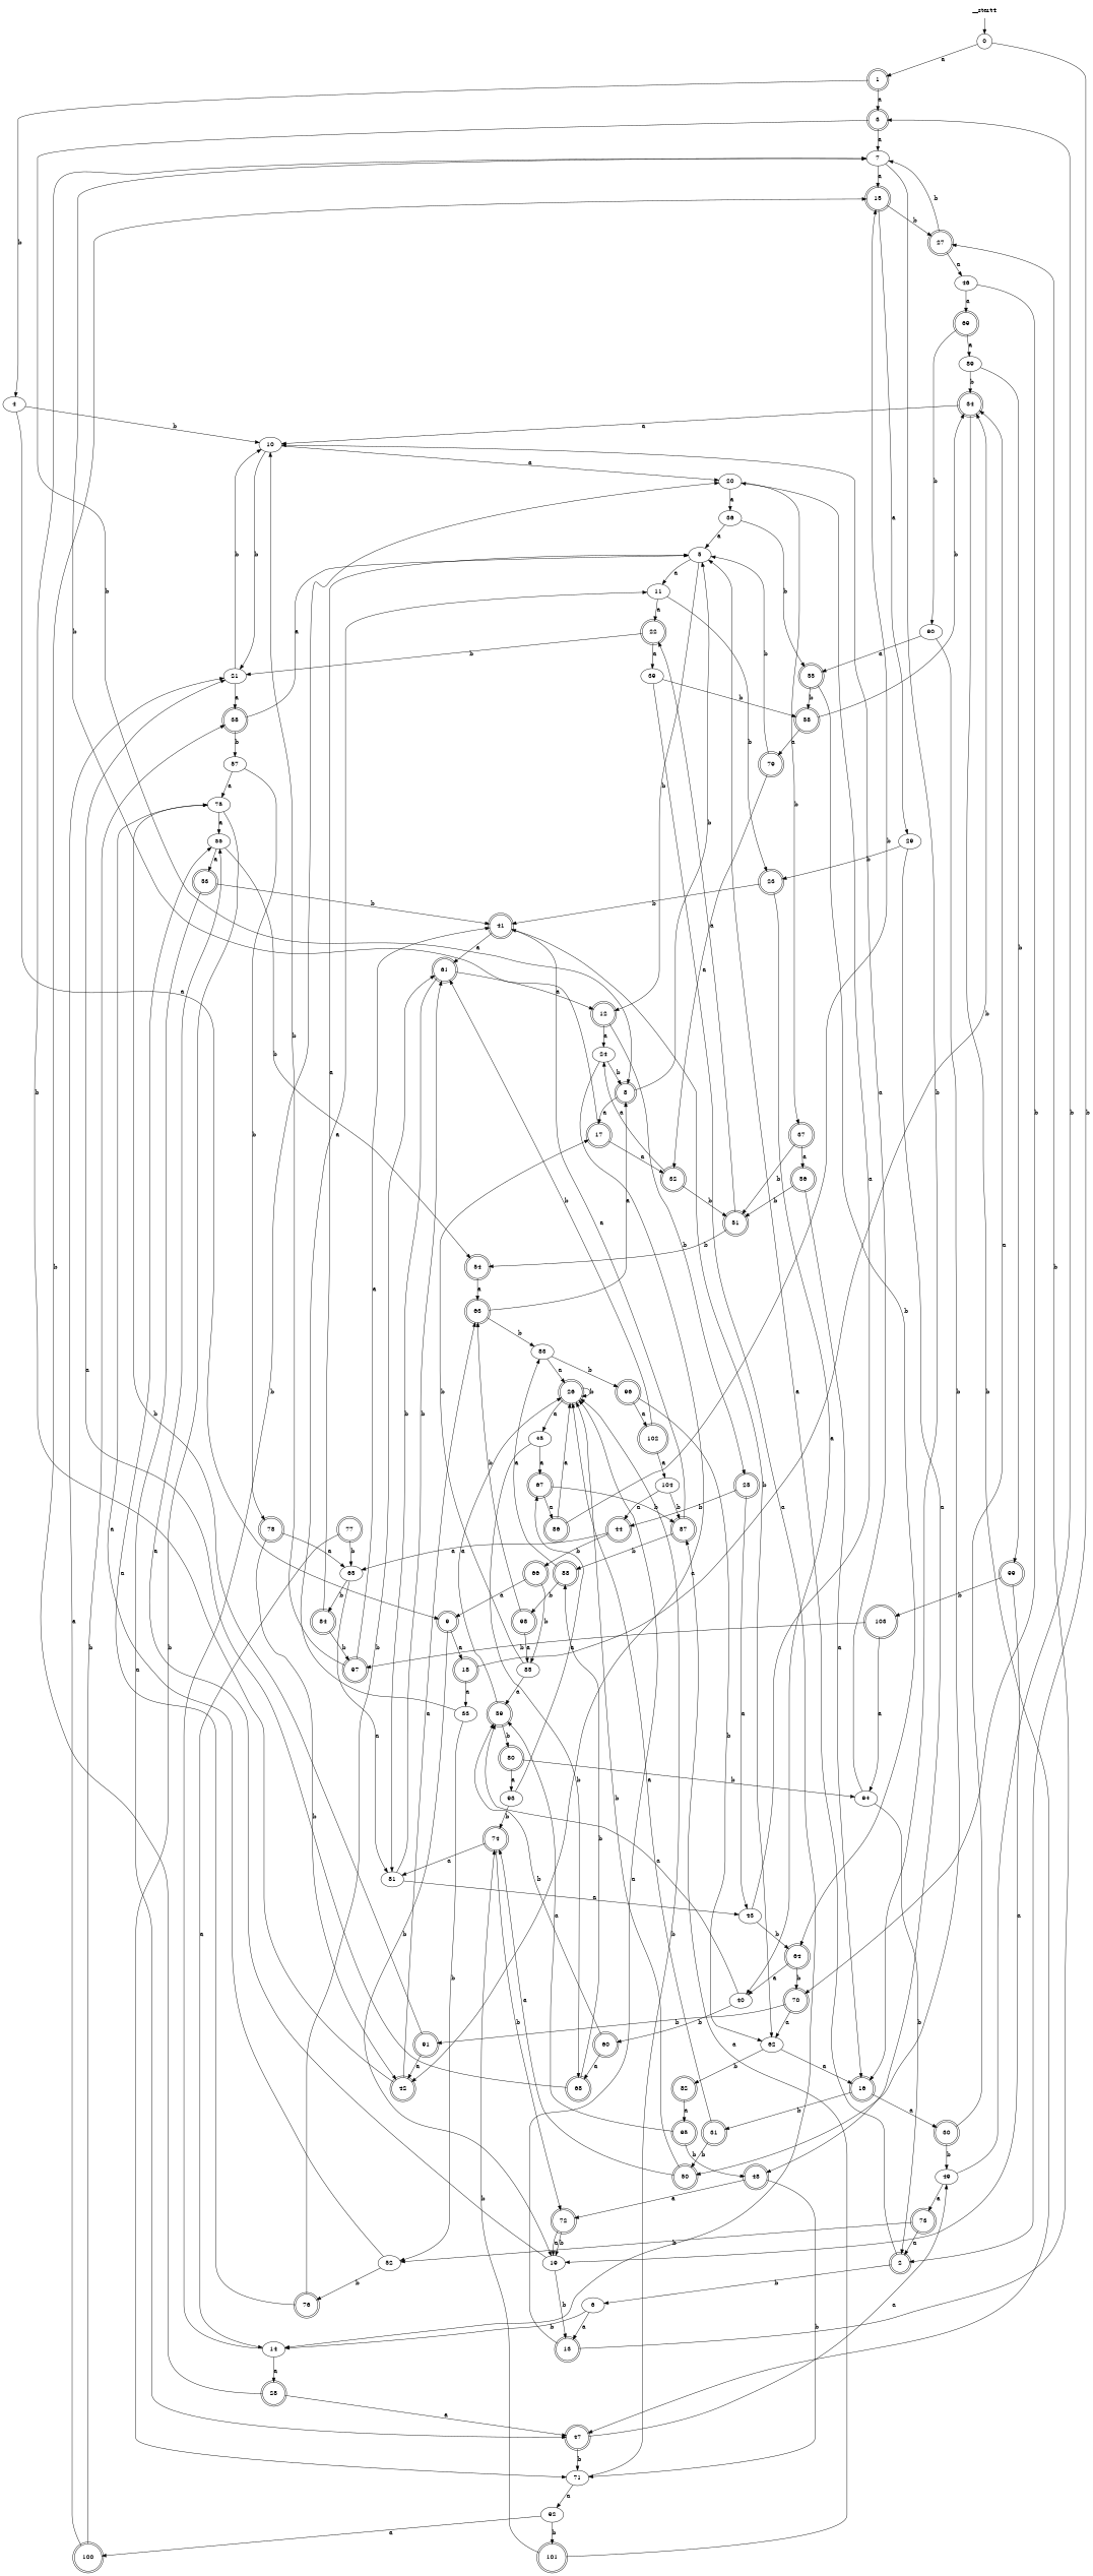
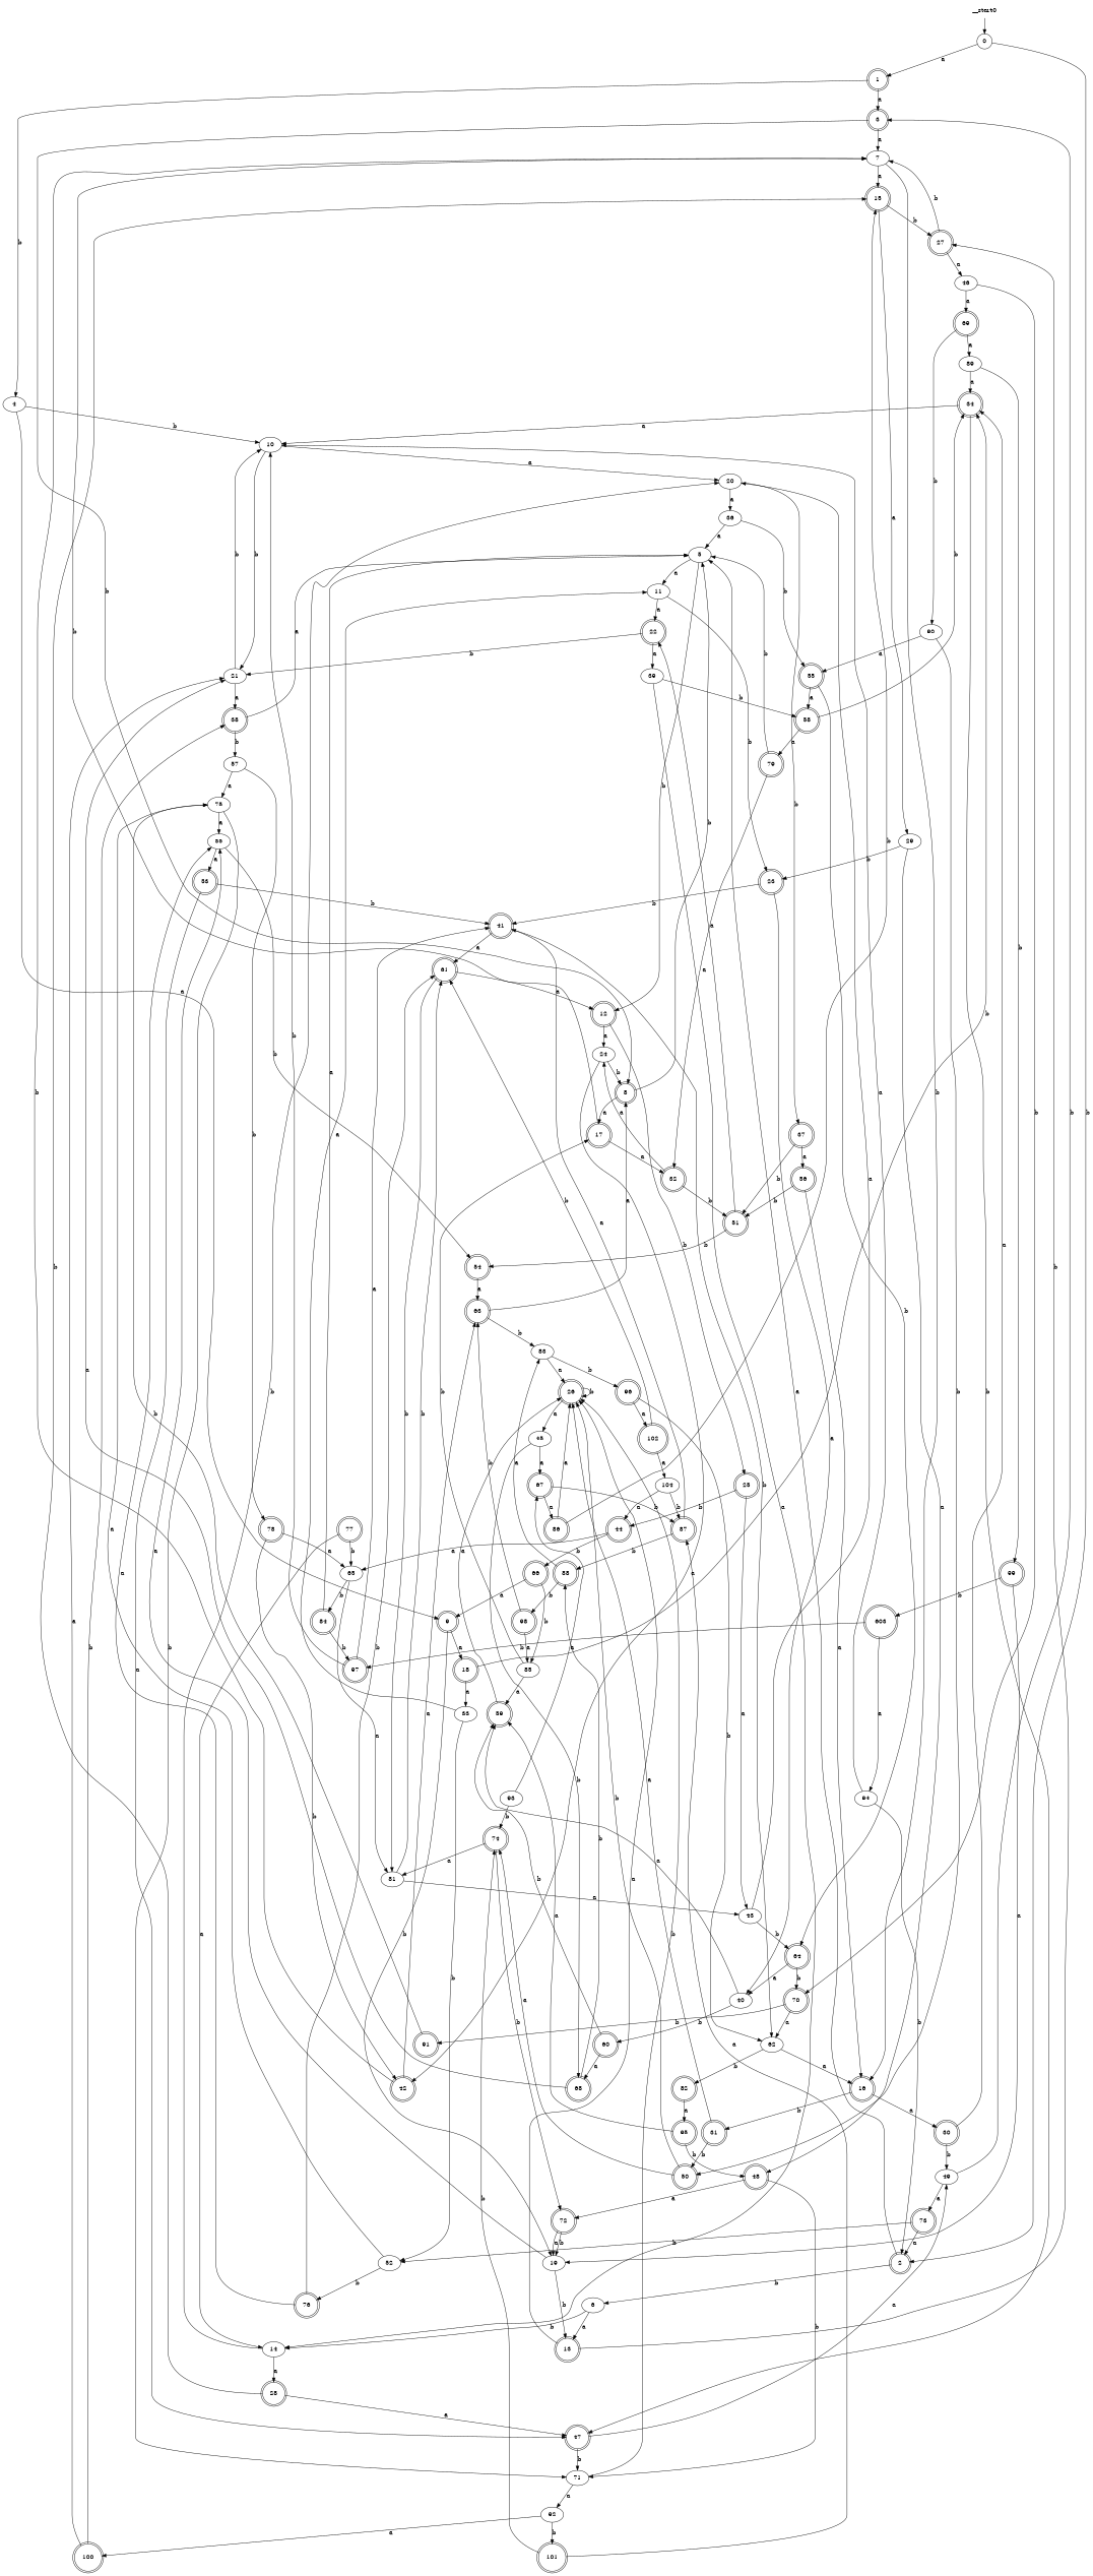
  digraph {
    node [shape=doublecircle]
-   __start0 [shape=none label=__start4]
+   __start0 [shape=none]
    0 [shape=circle]
    1
    2
    3
    4 [shape=""]
    5 [shape=""]
    6 [shape=""]
    7 [shape=""]
    8
    9
    10 [shape=""]
    11 [shape=""]
    12
    13
    14 [shape=""]
    15
    16
    17
    18
    19 [shape=""]
    20 [shape=""]
    21 [shape=""]
    22
    23
    24 [shape=""]
    25
    26
    27
    28
    29 [shape=""]
    30
    31
    32
    33 [shape=""]
    34
    35 [shape=""]
    36 [shape=""]
    37
    38
    39 [shape=""]
    40 [shape=""]
    41
    42
    43 [shape=""]
    44
    45 [shape=""]
    46 [shape=""]
    47
    48
    49 [shape=""]
    50
    51
    52 [shape=""]
    53
    54
    55
    56
    57 [shape=""]
    58
    59
    60
    61
    62 [shape=""]
    63
    64
    65 [shape=""]
    66
    67
    68
    69
    70
    71 [shape=""]
    72
    73
    74
    75 [shape=""]
    76
    78
    79
-   80
    81 [shape=""]
    82
    83 [shape=""]
    84
    85 [shape=""]
    86
    87
    88
    89 [shape=""]
    90 [shape=""]
    91
    92 [shape=""]
    77
    93 [shape=""]
    94 [shape=""]
    95
    96
    97
    98
    99
    100
    101
    102
-   103
+   103 [label=603]
    104 [shape=""]
    __start0 -> 0
    0 -> 1 [label=a]
    0 -> 2 [label=b]
    1 -> 3 [label=a]
    1 -> 4 [label=b]
    2 -> 5 [label=a]
    2 -> 6 [label=b]
    3 -> 7 [label=a]
    3 -> 8 [label=b]
    4 -> 9 [label=a]
    4 -> 10 [label=b]
    5 -> 11 [label=a]
    5 -> 12 [label=b]
    6 -> 13 [label=a]
    6 -> 14 [label=b]
    7 -> 15 [label=a]
    7 -> 16 [label=b]
    8 -> 5 [label=b]
    8 -> 17 [label=a]
    9 -> 18 [label=a]
    9 -> 19 [label=b]
    10 -> 20 [label=a]
    10 -> 21 [label=b]
    11 -> 22 [label=a]
    11 -> 23 [label=b]
    12 -> 24 [label=a]
    12 -> 25 [label=b]
    13 -> 26 [label=a]
    13 -> 27 [label=b]
    14 -> 20 [label=b]
    14 -> 28 [label=a]
    15 -> 27 [label=b]
    15 -> 29 [label=a]
    16 -> 30 [label=a]
    16 -> 31 [label=b]
    17 -> 7 [label=b]
    17 -> 32 [label=a]
    18 -> 33 [label=a]
    18 -> 34 [label=b]
    19 -> 13 [label=b]
    19 -> 35 [label=a]
    20 -> 36 [label=a]
    20 -> 37 [label=b]
    21 -> 10 [label=b]
    21 -> 38 [label=a]
    22 -> 21 [label=b]
    22 -> 39 [label=a]
    23 -> 40 [label=a]
    23 -> 41 [label=b]
    24 -> 8 [label=b]
    24 -> 42 [label=a]
    25 -> 43 [label=a]
    25 -> 44 [label=b]
    26 -> 26 [label=b]
    26 -> 45 [label=a]
    27 -> 7 [label=b]
    27 -> 46 [label=a]
    28 -> 15 [label=b]
    28 -> 47 [label=a]
    29 -> 23 [label=b]
    29 -> 48 [label=a]
    30 -> 34 [label=a]
    30 -> 49 [label=b]
    31 -> 26 [label=a]
    31 -> 50 [label=b]
    32 -> 24 [label=a]
    32 -> 51 [label=b]
    33 -> 11 [label=a]
    33 -> 52 [label=b]
    34 -> 10 [label=a]
    34 -> 47 [label=b]
    35 -> 53 [label=a]
    35 -> 54 [label=b]
    36 -> 5 [label=a]
    36 -> 55 [label=b]
    37 -> 51 [label=b]
    37 -> 56 [label=a]
    38 -> 5 [label=a]
    38 -> 57 [label=b]
    39 -> 14 [label=a]
    39 -> 58 [label=b]
    40 -> 59 [label=a]
    40 -> 60 [label=b]
    41 -> 61 [label=a]
    41 -> 62 [label=b]
    42 -> 7 [label=b]
    42 -> 63 [label=a]
    43 -> 20 [label=a]
    43 -> 64 [label=b]
    44 -> 65 [label=a]
    44 -> 66 [label=b]
    45 -> 67 [label=a]
    45 -> 68 [label=b]
    46 -> 69 [label=a]
    46 -> 70 [label=b]
    47 -> 49 [label=a]
    47 -> 71 [label=b]
    48 -> 71 [label=b]
    48 -> 72 [label=a]
    49 -> 3 [label=b]
    49 -> 73 [label=a]
    50 -> 26 [label=b]
    50 -> 74 [label=a]
    51 -> 22 [label=a]
    51 -> 54 [label=b]
    52 -> 75 [label=a]
    52 -> 76 [label=b]
    53 -> 41 [label=b]
    53 -> 47 [label=a]
    54 -> 63 [label=a]
-   55 -> 58 [label=b]
+   55 -> 58 [label=a]
    55 -> 64 [label=b]
    56 -> 16 [label=a]
    56 -> 51 [label=b]
    57 -> 75 [label=a]
    57 -> 78 [label=b]
    58 -> 34 [label=b]
    58 -> 79 [label=a]
    59 -> 26 [label=a]
-   59 -> 80 [label=b]
    60 -> 59 [label=b]
    60 -> 68 [label=a]
    61 -> 12 [label=a]
    61 -> 81 [label=b]
    62 -> 16 [label=a]
    62 -> 82 [label=b]
    63 -> 8 [label=a]
    63 -> 83 [label=b]
    64 -> 40 [label=a]
    64 -> 70 [label=b]
    65 -> 81 [label=a]
    65 -> 84 [label=b]
    66 -> 9 [label=a]
    66 -> 85 [label=b]
    67 -> 86 [label=a]
    67 -> 87 [label=b]
    68 -> 21 [label=a]
    68 -> 88 [label=b]
    69 -> 89 [label=a]
    69 -> 90 [label=b]
    70 -> 62 [label=a]
    70 -> 91 [label=b]
    71 -> 26 [label=b]
    71 -> 92 [label=a]
    72 -> 19 [label=a]
    72 -> 19 [label=b]
    73 -> 2 [label=a]
    73 -> 52 [label=b]
    74 -> 72 [label=b]
    74 -> 81 [label=a]
    75 -> 35 [label=a]
    75 -> 71 [label=b]
    76 -> 35 [label=a]
    76 -> 61 [label=b]
    78 -> 42 [label=b]
    78 -> 65 [label=a]
    79 -> 5 [label=b]
    79 -> 32 [label=a]
-   80 -> 93 [label=a]
-   80 -> 94 [label=b]
    81 -> 43 [label=a]
    81 -> 61 [label=b]
    82 -> 95 [label=a]
    83 -> 26 [label=a]
    83 -> 96 [label=b]
    84 -> 5 [label=a]
    84 -> 97 [label=b]
    85 -> 17 [label=b]
    85 -> 59 [label=a]
    86 -> 15 [label=b]
    86 -> 26 [label=a]
    87 -> 41 [label=a]
    87 -> 88 [label=b]
    88 -> 83 [label=a]
    88 -> 98 [label=b]
-   89 -> 34 [label=b]
+   89 -> 34 [label=a]
    89 -> 99 [label=b]
    90 -> 50 [label=b]
    90 -> 55 [label=a]
-   91 -> 42 [label=a]
    91 -> 75 [label=b]
    92 -> 100 [label=a]
    92 -> 101 [label=b]
    77 -> 14 [label=a]
    77 -> 65 [label=b]
    93 -> 67 [label=a]
    93 -> 74 [label=b]
    94 -> 2 [label=b]
    94 -> 10 [label=a]
    95 -> 48 [label=b]
    95 -> 59 [label=a]
    96 -> 62 [label=b]
    96 -> 102 [label=a]
    97 -> 10 [label=b]
    97 -> 41 [label=a]
    98 -> 63 [label=b]
    98 -> 85 [label=a]
    99 -> 19 [label=a]
    99 -> 103 [label=b]
    100 -> 21 [label=a]
    100 -> 38 [label=b]
    101 -> 74 [label=b]
    101 -> 87 [label=a]
    102 -> 61 [label=b]
    102 -> 104 [label=a]
    103 -> 94 [label=a]
    103 -> 97 [label=b]
    104 -> 44 [label=a]
    104 -> 87 [label=b]
  }
